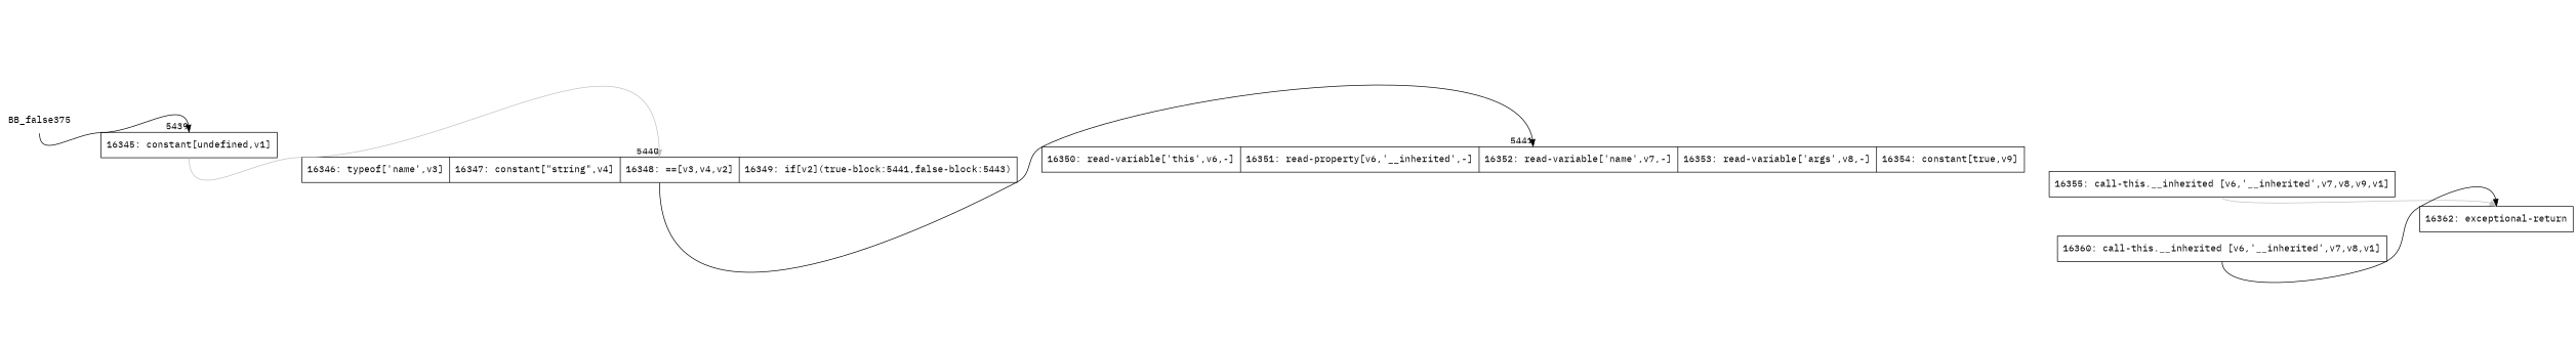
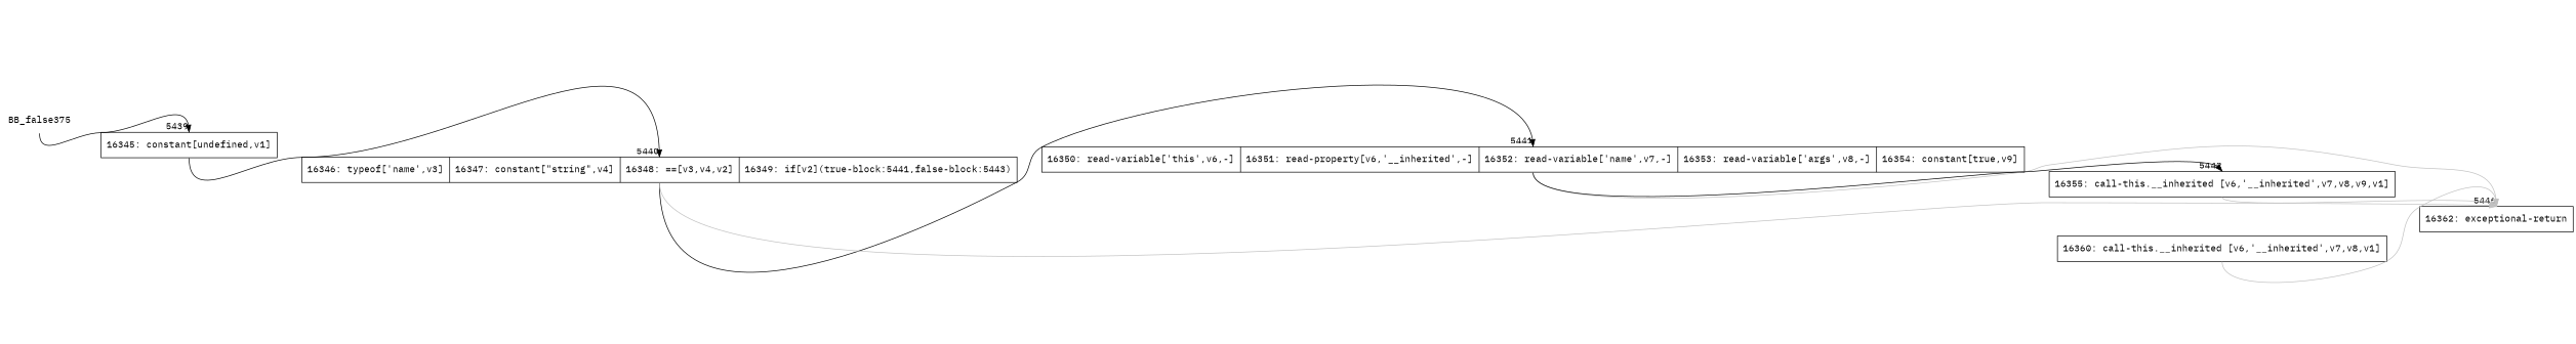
  digraph {
    fontname="IBM Plex Mono"
    rankdir=LR
    node [fontname="IBM Plex Mono" shape=record]
    edge [fontname="IBM Plex Mono" headport=n tailport=s]
    n1 [label=BB_false375 shape=none]
    n2 [label="{16345: constant[undefined,v1]}"]
    n3 [label="{16346: typeof['name',v3]|16347: constant[\"string\",v4]|16348: ==[v3,v4,v2]|16349: if[v2](true-block:5441,false-block:5443)}"]
    n4 [label="{16350: read-variable['this',v6,-]|16351: read-property[v6,'__inherited',-]|16352: read-variable['name',v7,-]|16353: read-variable['args',v8,-]|16354: constant[true,v9]}"]
    n5 [label="{16362: exceptional-return}"]
    n6 [label="{16355: call-this.__inherited [v6,'__inherited',v7,v8,v9,v1]}"]
    n7 [label="{16360: call-this.__inherited [v6,'__inherited',v7,v8,v1]}"]
    n1 -> n2 [headlabel="    5439"]
-   n2 -> n3 [headlabel="      5440" color=gray]
+   n2 -> n3 [headlabel="      5440"]
    n3 -> n4 [headlabel="      5441"]
+   n3 -> n5 [color=gray headlabel="      5446"]
+   n4 -> n5 [color=gray]
+   n4 -> n6 [headlabel="      5442"]
    n6 -> n5 [color=gray]
-   n7 -> n5 [color=black]
+   n7 -> n5 [color=gray]
  }
